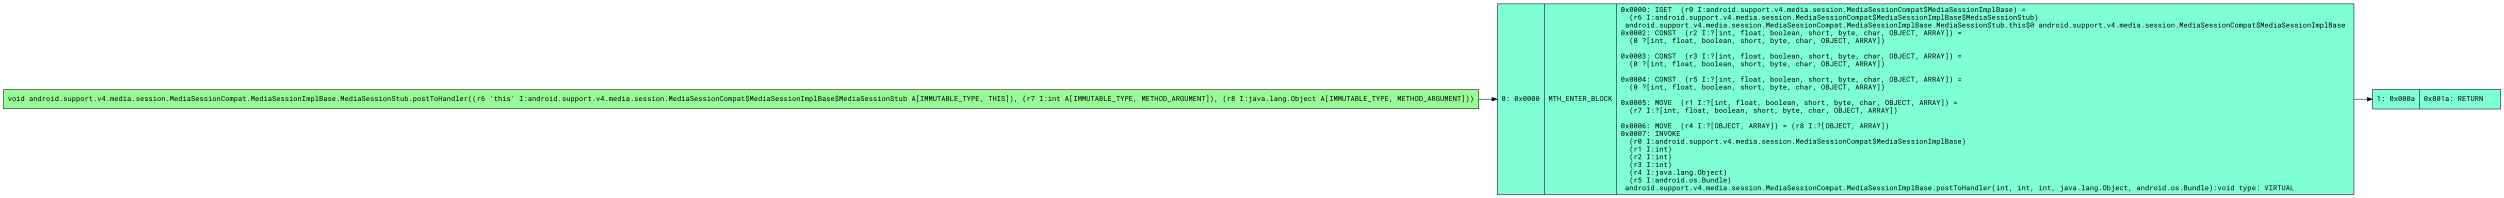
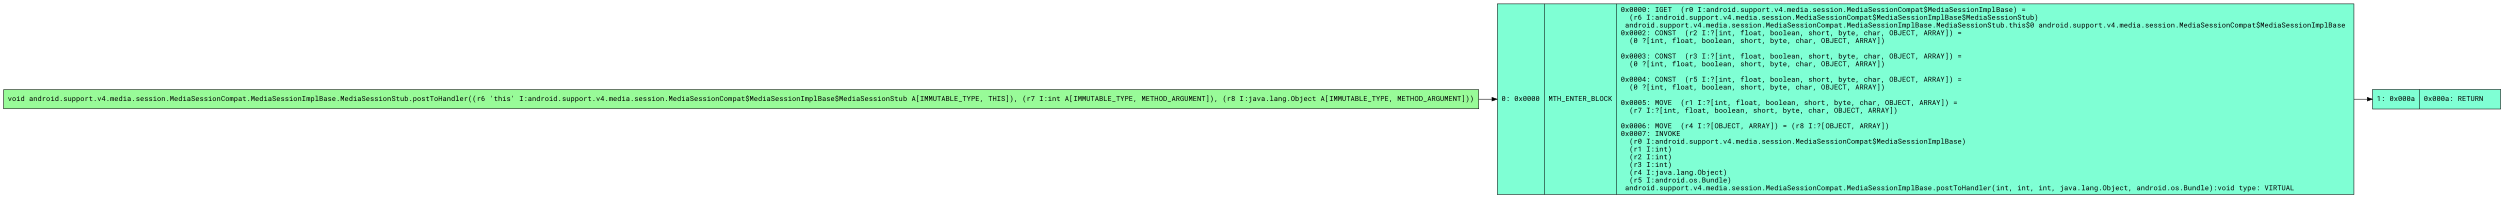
  digraph {
    rankdir=LR
    fontname="Roboto Mono"
    node [shape=record style=filled fillcolor=aquamarine fontname="Roboto Mono"]
    edge [fontname="Roboto Mono"]
    n1 [label="{0\:\ 0x0000|MTH_ENTER_BLOCK\l|0x0000: IGET  (r0 I:android.support.v4.media.session.MediaSessionCompat$MediaSessionImplBase) = \l  (r6 I:android.support.v4.media.session.MediaSessionCompat$MediaSessionImplBase$MediaSessionStub)\l android.support.v4.media.session.MediaSessionCompat.MediaSessionImplBase.MediaSessionStub.this$0 android.support.v4.media.session.MediaSessionCompat$MediaSessionImplBase \l0x0002: CONST  (r2 I:?[int, float, boolean, short, byte, char, OBJECT, ARRAY]) = \l  (0 ?[int, float, boolean, short, byte, char, OBJECT, ARRAY])\l \l0x0003: CONST  (r3 I:?[int, float, boolean, short, byte, char, OBJECT, ARRAY]) = \l  (0 ?[int, float, boolean, short, byte, char, OBJECT, ARRAY])\l \l0x0004: CONST  (r5 I:?[int, float, boolean, short, byte, char, OBJECT, ARRAY]) = \l  (0 ?[int, float, boolean, short, byte, char, OBJECT, ARRAY])\l \l0x0005: MOVE  (r1 I:?[int, float, boolean, short, byte, char, OBJECT, ARRAY]) = \l  (r7 I:?[int, float, boolean, short, byte, char, OBJECT, ARRAY])\l \l0x0006: MOVE  (r4 I:?[OBJECT, ARRAY]) = (r8 I:?[OBJECT, ARRAY]) \l0x0007: INVOKE  \l  (r0 I:android.support.v4.media.session.MediaSessionCompat$MediaSessionImplBase)\l  (r1 I:int)\l  (r2 I:int)\l  (r3 I:int)\l  (r4 I:java.lang.Object)\l  (r5 I:android.os.Bundle)\l android.support.v4.media.session.MediaSessionCompat.MediaSessionImplBase.postToHandler(int, int, int, java.lang.Object, android.os.Bundle):void type: VIRTUAL \l}"]
-   n2 [label="{1\:\ 0x000a|0x001a: RETURN   \l}"]
+   n2 [label="{1\:\ 0x000a|0x000a: RETURN   \l}"]
    n3 [label="{void android.support.v4.media.session.MediaSessionCompat.MediaSessionImplBase.MediaSessionStub.postToHandler((r6 'this' I:android.support.v4.media.session.MediaSessionCompat$MediaSessionImplBase$MediaSessionStub A[IMMUTABLE_TYPE, THIS]), (r7 I:int A[IMMUTABLE_TYPE, METHOD_ARGUMENT]), (r8 I:java.lang.Object A[IMMUTABLE_TYPE, METHOD_ARGUMENT])) }" fillcolor=palegreen]
    n1 -> n2
    n3 -> n1
  }
